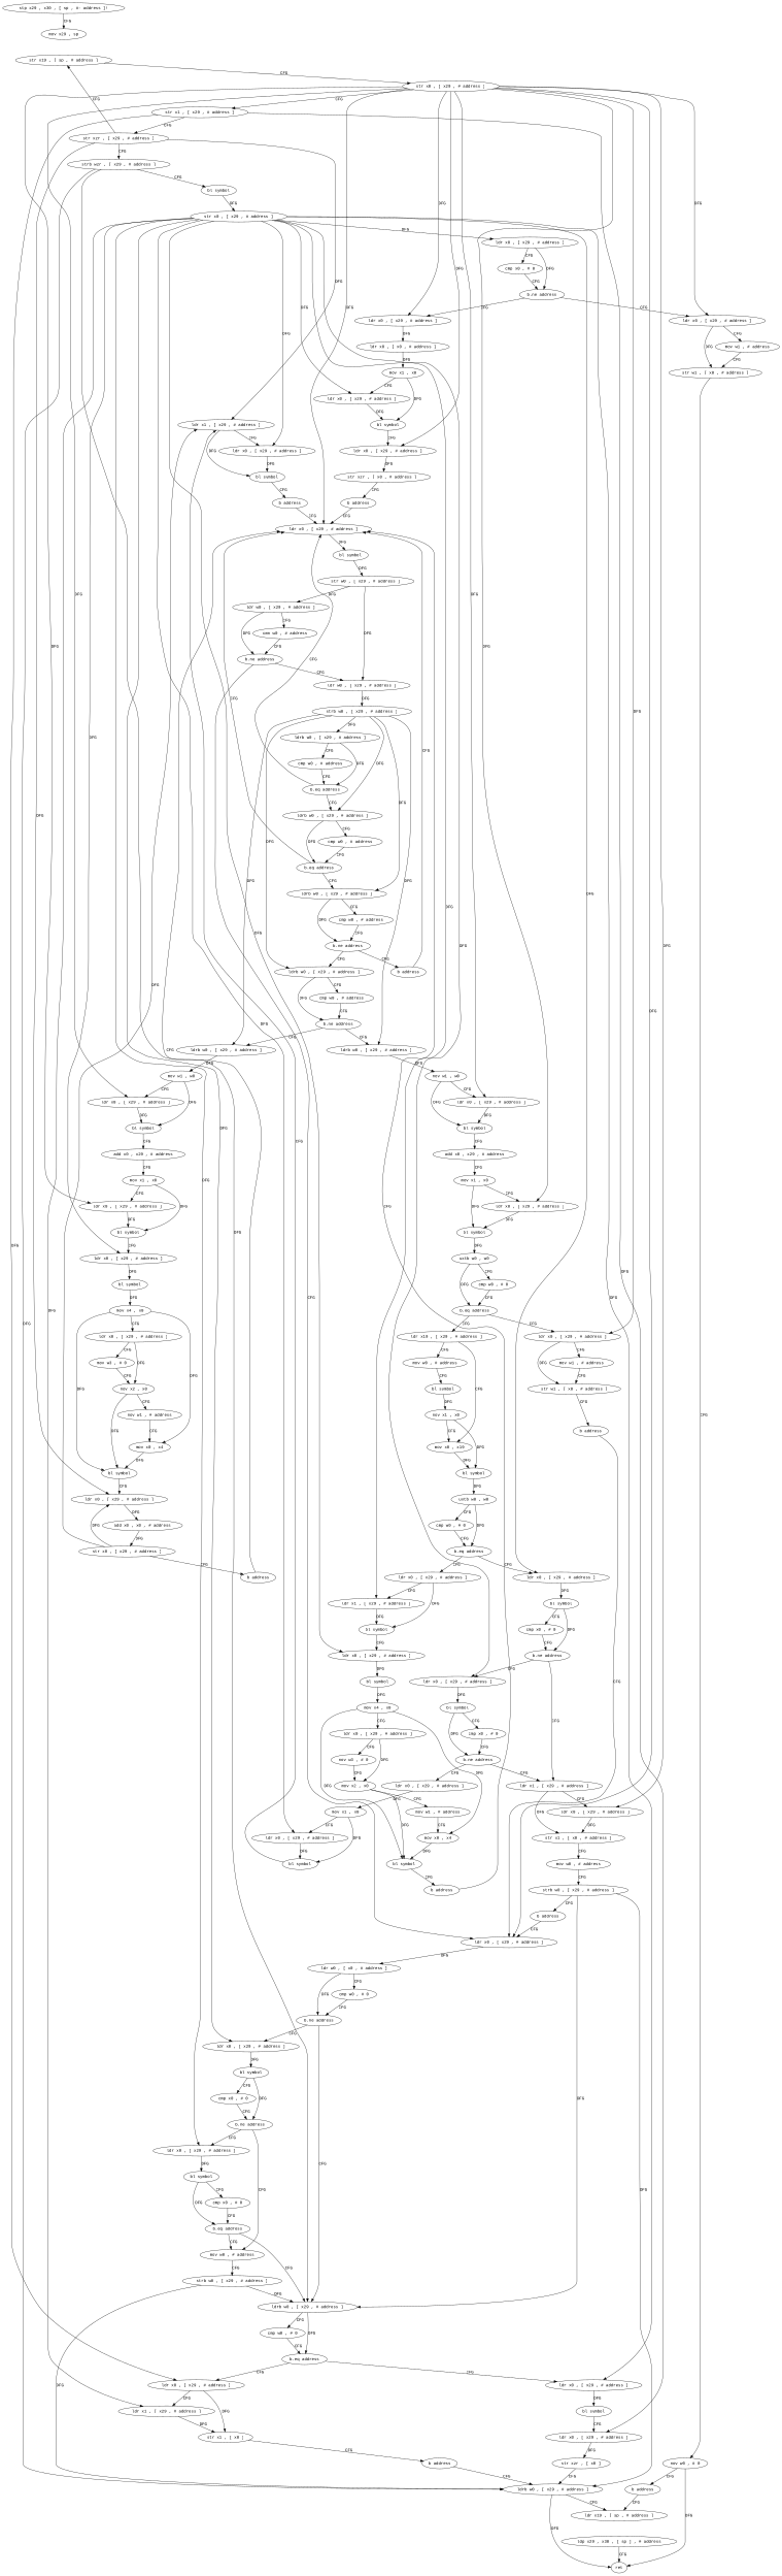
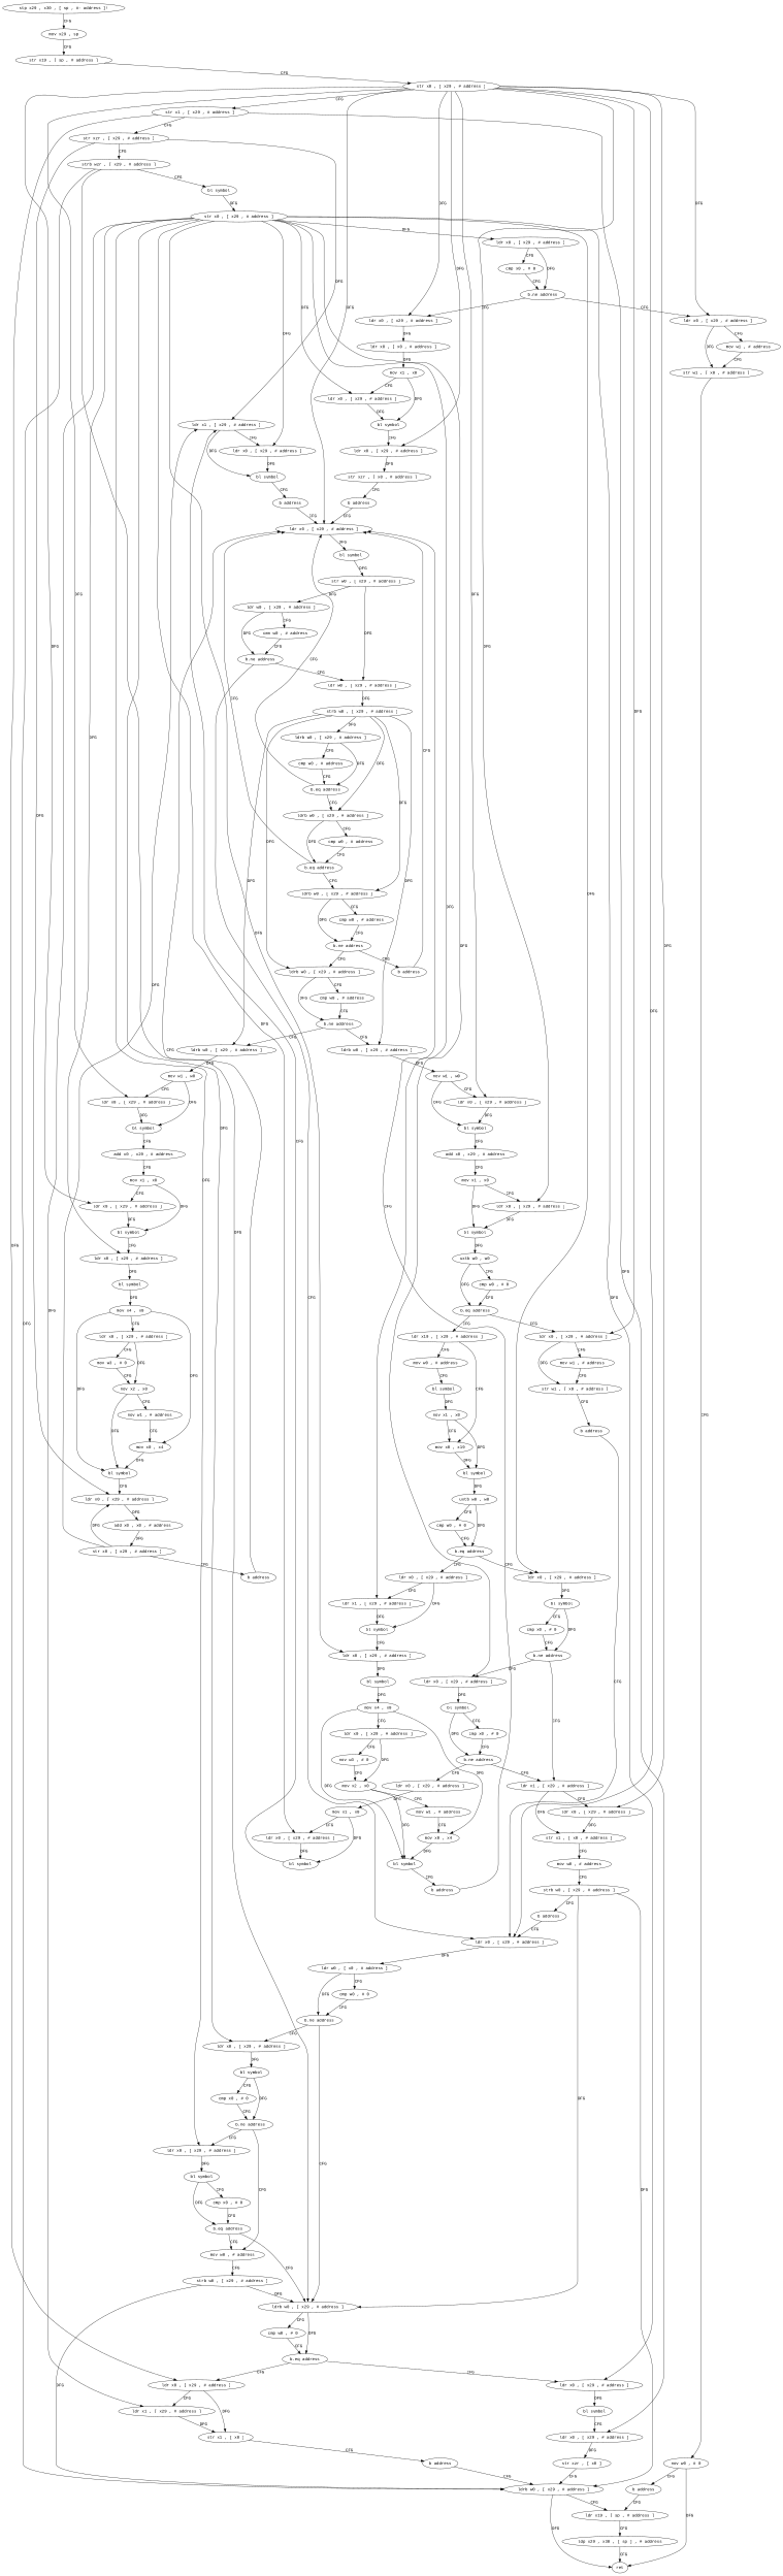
  digraph {
    fontname="Liberation Mono"
    node [fontname="Liberation Mono"]
    edge [fontname="Liberation Mono"]
    n1 [label="stp x29 , x30 , [ sp , #- address ]!"]
    n2 [label="mov x29 , sp"]
    n3 [label="str x19 , [ sp , # address ]"]
    n4 [label="str x0 , [ x29 , # address ]"]
    n5 [label="str x1 , [ x29 , # address ]"]
    n6 [label="ldr x0 , [ x29 , # address ]"]
    n7 [label="ldr x0 , [ x29 , # address ]"]
    n8 [label="ldr x0 , [ x29 , # address ]"]
    n9 [label="ldr x0 , [ x29 , # address ]"]
    n10 [label="ldr x0 , [ x29 , # address ]"]
    n11 [label="ldr x0 , [ x29 , # address ]"]
    n12 [label="ldr x0 , [ x29 , # address ]"]
    n13 [label="ldr x0 , [ x29 , # address ]"]
    n14 [label="ldr x0 , [ x29 , # address ]"]
    n15 [label="ldr x0 , [ x29 , # address ]"]
    n16 [label="ldr x0 , [ x29 , # address ]"]
    n17 [label="str xzr , [ x29 , # address ]"]
    n18 [label="ldr x0 , [ x29 , # address ]"]
    n19 [label="ldr x0 , [ x29 , # address ]"]
    n20 [label="ldr x0 , [ x0 , # address ]"]
    n21 [label="mov w1 , # address"]
    n22 [label="str w1 , [ x0 , # address ]"]
    n23 [label="str xzr , [ x0 , # address ]"]
    n24 [label="bl symbol"]
    n25 [label="ldr w0 , [ x0 , # address ]"]
    n26 [label="bl symbol"]
    n27 [label="bl symbol"]
    n28 [label="mov w1 , # address"]
    n29 [label="str w1 , [ x0 , # address ]"]
    n30 [label="bl symbol"]
    n31 [label="bl symbol"]
    n32 [label="str x1 , [ x0 , # address ]"]
    n33 [label="strb wzr , [ x29 , # address ]"]
    n34 [label="ldr x0 , [ x29 , # address ]"]
    n35 [label="ldr x1 , [ x29 , # address ]"]
    n36 [label="ldr x1 , [ x29 , # address ]"]
    n37 [label="str x1 , [ x0 ]"]
    n38 [label="str xzr , [ x0 ]"]
    n39 [label="bl symbol"]
    n40 [label="ldrb w0 , [ x29 , # address ]"]
    n41 [label="ldrb w0 , [ x29 , # address ]"]
    n42 [label="add x0 , x0 , # address"]
    n43 [label="ldr x0 , [ x29 , # address ]"]
    n44 [label="bl symbol"]
    n45 [label="str x0 , [ x29 , # address ]"]
    n46 [label="cmp w0 , # 0"]
    n47 [label="b.eq address"]
    n48 [label=ret]
    n49 [label="ldr x19 , [ sp , # address ]"]
    n50 [label="ldr x0 , [ x29 , # address ]"]
    n51 [label="ldr x0 , [ x29 , # address ]"]
    n52 [label="ldr x0 , [ x29 , # address ]"]
    n53 [label="ldr x0 , [ x29 , # address ]"]
    n54 [label="ldr x0 , [ x29 , # address ]"]
    n55 [label="ldr x0 , [ x29 , # address ]"]
    n56 [label="ldr x0 , [ x29 , # address ]"]
    n57 [label="ldr x1 , [ x29 , # address ]"]
    n58 [label="ldr x0 , [ x29 , # address ]"]
    n59 [label="ldr x0 , [ x29 , # address ]"]
    n60 [label="ldr x0 , [ x29 , # address ]"]
    n61 [label="cmp x0 , # 0"]
    n62 [label="b.ne address"]
    n63 [label="bl symbol"]
    n64 [label="bl symbol"]
    n65 [label="bl symbol"]
    n66 [label="bl symbol"]
    n67 [label="bl symbol"]
    n68 [label="bl symbol"]
    n69 [label="bl symbol"]
    n70 [label="bl symbol"]
    n71 [label="bl symbol"]
    n72 [label="bl symbol"]
    n73 [label="mov x1 , x0"]
    n74 [label="mov w0 , # 0"]
    n75 [label="b address"]
    n76 [label="str w0 , [ x29 , # address ]"]
    n77 [label="b address"]
    n78 [label="ldp x29 , x30 , [ sp ] , # address"]
    n79 [label="ldr w0 , [ x29 , # address ]"]
    n80 [label="ldr w0 , [ x29 , # address ]"]
    n81 [label="cmn w0 , # address"]
    n82 [label="b.ne address"]
    n83 [label="strb w0 , [ x29 , # address ]"]
    n84 [label="ldrb w0 , [ x29 , # address ]"]
    n85 [label="ldrb w0 , [ x29 , # address ]"]
    n86 [label="ldrb w0 , [ x29 , # address ]"]
    n87 [label="ldrb w0 , [ x29 , # address ]"]
    n88 [label="ldrb w0 , [ x29 , # address ]"]
    n89 [label="ldrb w0 , [ x29 , # address ]"]
    n90 [label="cmp w0 , # 0"]
    n91 [label="b.ne address"]
    n92 [label="cmp w0 , # address"]
    n93 [label="b.eq address"]
    n94 [label="cmp w0 , # address"]
    n95 [label="b.eq address"]
    n96 [label="cmp w0 , # address"]
    n97 [label="b.ne address"]
    n98 [label="cmp w0 , # address"]
    n99 [label="b.ne address"]
    n100 [label="mov w1 , w0"]
    n101 [label="mov w1 , w0"]
    n102 [label="cmp x0 , # 0"]
    n103 [label="b.ne address"]
    n104 [label="b address"]
    n105 [label="b address"]
    n106 [label="mov w0 , # address"]
    n107 [label="strb w0 , [ x29 , # address ]"]
    n108 [label="cmp x0 , # 0"]
    n109 [label="b.eq address"]
    n110 [label="add x0 , x29 , # address"]
    n111 [label="mov x1 , x0"]
    n112 [label="uxtb w0 , w0"]
    n113 [label="cmp w0 , # 0"]
    n114 [label="b.eq address"]
    n115 [label="ldr x19 , [ x29 , # address ]"]
    n116 [label="mov w0 , # address"]
    n117 [label="mov x0 , x19"]
    n118 [label="b address"]
    n119 [label="bl symbol"]
    n120 [label="bl symbol"]
    n121 [label="add x0 , x29 , # address"]
    n122 [label="mov x1 , x0"]
    n123 [label="mov x4 , x0"]
    n124 [label="ldr x0 , [ x29 , # address ]"]
    n125 [label="mov x0 , x4"]
    n126 [label="bl symbol"]
    n127 [label="mov w3 , # 0"]
    n128 [label="mov x2 , x0"]
    n129 [label="mov w1 , # address"]
    n130 [label="str x0 , [ x29 , # address ]"]
    n131 [label="b address"]
    n132 [label="mov x1 , x0"]
    n133 [label="uxtb w0 , w0"]
    n134 [label="cmp w0 , # 0"]
    n135 [label="b.eq address"]
    n136 [label="ldr x0 , [ x29 , # address ]"]
    n137 [label="cmp x0 , # 0"]
    n138 [label="b.ne address"]
    n139 [label="mov x4 , x0"]
    n140 [label="ldr x0 , [ x29 , # address ]"]
    n141 [label="mov x0 , x4"]
    n142 [label="bl symbol"]
    n143 [label="mov w3 , # 0"]
    n144 [label="mov x2 , x0"]
    n145 [label="b address"]
    n146 [label="mov w1 , # address"]
    n147 [label="ldr x1 , [ x29 , # address ]"]
    n148 [label="mov w0 , # address"]
    n149 [label="cmp x0 , # 0"]
    n150 [label="b.ne address"]
    n151 [label="strb w0 , [ x29 , # address ]"]
    n152 [label="b address"]
    n153 [label="ldr x0 , [ x29 , # address ]"]
    n154 [label="mov x1 , x0"]
    n155 [label="b address"]
    n1 -> n2 [label=CFG]
-   n17 -> n3 [label=CFG]
+   n2 -> n3 [label=CFG]
    n3 -> n4 [label=CFG]
    n4 -> n5 [label=CFG]
    n4 -> n6 [label=DFG]
    n4 -> n7 [label=DFG]
    n4 -> n8 [label=DFG]
    n4 -> n9 [label=DFG]
    n4 -> n10 [label=DFG]
    n4 -> n11 [label=DFG]
    n4 -> n12 [label=DFG]
    n4 -> n13 [label=DFG]
    n4 -> n14 [label=DFG]
    n4 -> n15 [label=DFG]
    n4 -> n16 [label=DFG]
    n5 -> n17 [label=CFG]
    n5 -> n18 [label=DFG]
    n5 -> n19 [label=DFG]
    n6 -> n20 [label=DFG]
    n7 -> n21 [label=CFG]
    n7 -> n22 [label=DFG]
    n8 -> n23 [label=DFG]
    n9 -> n24 [label=DFG]
    n10 -> n25 [label=DFG]
    n11 -> n26 [label=DFG]
    n12 -> n27 [label=DFG]
    n13 -> n28 [label=CFG]
    n13 -> n29 [label=DFG]
    n14 -> n30 [label=DFG]
    n15 -> n31 [label=DFG]
    n16 -> n32 [label=DFG]
    n17 -> n33 [label=CFG]
    n17 -> n34 [label=DFG]
    n17 -> n35 [label=DFG]
    n18 -> n36 [label=CFG]
    n18 -> n37 [label=DFG]
    n19 -> n38 [label=DFG]
    n20 -> n73 [label=DFG]
    n21 -> n22 [label=CFG]
    n22 -> n74 [label=CFG]
    n23 -> n75 [label=CFG]
    n24 -> n76 [label=DFG]
    n25 -> n90 [label=CFG]
    n25 -> n91 [label=DFG]
    n26 -> n110 [label=CFG]
    n27 -> n112 [label=DFG]
    n28 -> n29 [label=CFG]
    n29 -> n118 [label=CFG]
    n30 -> n121 [label=CFG]
    n31 -> n55 [label=CFG]
    n32 -> n148 [label=CFG]
    n33 -> n39 [label=CFG]
    n33 -> n40 [label=DFG]
    n33 -> n41 [label=DFG]
    n34 -> n42 [label=DFG]
    n35 -> n43 [label=CFG]
    n35 -> n44 [label=DFG]
    n36 -> n37 [label=DFG]
    n37 -> n105 [label=CFG]
    n38 -> n41 [label=CFG]
    n39 -> n45 [label=DFG]
    n40 -> n46 [label=CFG]
    n40 -> n47 [label=DFG]
    n41 -> n48 [label=DFG]
    n41 -> n49 [label=CFG]
    n42 -> n130 [label=DFG]
    n43 -> n44 [label=DFG]
    n44 -> n155 [label=CFG]
    n45 -> n36 [label=DFG]
    n45 -> n43 [label=DFG]
    n45 -> n50 [label=DFG]
    n45 -> n51 [label=DFG]
    n45 -> n52 [label=DFG]
    n45 -> n53 [label=DFG]
    n45 -> n54 [label=DFG]
    n45 -> n55 [label=DFG]
    n45 -> n56 [label=DFG]
    n45 -> n57 [label=DFG]
    n45 -> n58 [label=DFG]
    n45 -> n59 [label=DFG]
    n45 -> n60 [label=DFG]
    n46 -> n47 [label=CFG]
    n47 -> n18 [label=CFG]
    n47 -> n53 [label=CFG]
+   n49 -> n78 [label=CFG]
    n50 -> n61 [label=CFG]
    n50 -> n62 [label=DFG]
    n51 -> n63 [label=DFG]
    n52 -> n64 [label=DFG]
    n53 -> n65 [label=DFG]
    n54 -> n66 [label=DFG]
    n55 -> n67 [label=DFG]
    n56 -> n68 [label=DFG]
    n57 -> n69 [label=DFG]
    n58 -> n70 [label=DFG]
    n59 -> n71 [label=DFG]
    n60 -> n72 [label=DFG]
    n61 -> n62 [label=CFG]
    n62 -> n6 [label=CFG]
    n62 -> n7 [label=CFG]
    n63 -> n8 [label=CFG]
    n64 -> n102 [label=CFG]
    n64 -> n103 [label=DFG]
    n65 -> n19 [label=CFG]
    n66 -> n108 [label=CFG]
    n66 -> n109 [label=DFG]
    n67 -> n123 [label=DFG]
    n68 -> n137 [label=CFG]
    n68 -> n138 [label=DFG]
    n69 -> n58 [label=CFG]
    n70 -> n139 [label=DFG]
    n71 -> n149 [label=CFG]
    n71 -> n150 [label=DFG]
    n72 -> n35 [label=CFG]
    n73 -> n51 [label=CFG]
    n73 -> n63 [label=DFG]
    n74 -> n48 [label=DFG]
    n74 -> n77 [label=CFG]
    n75 -> n9 [label=CFG]
    n76 -> n79 [label=DFG]
    n76 -> n80 [label=DFG]
    n77 -> n49 [label=CFG]
    n78 -> n48 [label=CFG]
    n79 -> n81 [label=CFG]
    n79 -> n82 [label=DFG]
    n80 -> n83 [label=DFG]
    n81 -> n82 [label=CFG]
    n82 -> n10 [label=CFG]
    n82 -> n80 [label=CFG]
    n83 -> n84 [label=DFG]
    n83 -> n85 [label=DFG]
    n83 -> n86 [label=DFG]
    n83 -> n87 [label=DFG]
    n83 -> n88 [label=DFG]
    n83 -> n89 [label=DFG]
    n84 -> n92 [label=CFG]
    n84 -> n93 [label=DFG]
    n85 -> n94 [label=CFG]
    n85 -> n95 [label=DFG]
    n86 -> n96 [label=CFG]
    n86 -> n97 [label=DFG]
    n87 -> n98 [label=CFG]
    n87 -> n99 [label=DFG]
    n88 -> n100 [label=DFG]
    n89 -> n101 [label=DFG]
    n90 -> n91 [label=CFG]
    n91 -> n40 [label=CFG]
    n91 -> n52 [label=CFG]
    n92 -> n93 [label=CFG]
    n93 -> n9 [label=CFG]
    n93 -> n85 [label=CFG]
    n94 -> n95 [label=CFG]
    n95 -> n9 [label=CFG]
    n95 -> n86 [label=CFG]
    n96 -> n97 [label=CFG]
    n97 -> n87 [label=CFG]
    n97 -> n104 [label=CFG]
    n98 -> n99 [label=CFG]
    n99 -> n88 [label=CFG]
    n99 -> n89 [label=CFG]
    n100 -> n11 [label=CFG]
    n100 -> n26 [label=DFG]
    n101 -> n14 [label=CFG]
    n101 -> n30 [label=DFG]
    n102 -> n103 [label=CFG]
    n103 -> n54 [label=CFG]
    n103 -> n106 [label=CFG]
    n104 -> n9 [label=CFG]
    n105 -> n41 [label=CFG]
    n106 -> n107 [label=CFG]
    n107 -> n40 [label=DFG]
    n107 -> n41 [label=DFG]
    n108 -> n109 [label=CFG]
    n109 -> n40 [label=CFG]
    n109 -> n106 [label=CFG]
    n110 -> n111 [label=CFG]
    n111 -> n12 [label=CFG]
    n111 -> n27 [label=DFG]
    n112 -> n113 [label=CFG]
    n112 -> n114 [label=DFG]
    n113 -> n114 [label=CFG]
    n114 -> n13 [label=CFG]
    n114 -> n115 [label=CFG]
    n115 -> n116 [label=CFG]
    n115 -> n117 [label=CFG]
    n116 -> n119 [label=CFG]
    n117 -> n120 [label=DFG]
    n118 -> n10 [label=CFG]
    n119 -> n132 [label=DFG]
    n120 -> n133 [label=DFG]
    n121 -> n122 [label=CFG]
    n122 -> n15 [label=CFG]
    n122 -> n31 [label=DFG]
    n123 -> n124 [label=CFG]
    n123 -> n125 [label=DFG]
    n123 -> n126 [label=DFG]
    n124 -> n127 [label=CFG]
    n124 -> n128 [label=DFG]
    n125 -> n126 [label=DFG]
    n126 -> n34 [label=CFG]
    n127 -> n128 [label=CFG]
    n128 -> n126 [label=DFG]
    n128 -> n129 [label=CFG]
    n129 -> n125 [label=CFG]
    n130 -> n34 [label=DFG]
    n130 -> n35 [label=DFG]
    n130 -> n131 [label=CFG]
    n131 -> n9 [label=CFG]
    n132 -> n117 [label=CFG]
    n132 -> n120 [label=DFG]
    n133 -> n134 [label=CFG]
    n133 -> n135 [label=DFG]
    n134 -> n135 [label=CFG]
    n135 -> n56 [label=CFG]
    n135 -> n136 [label=CFG]
    n136 -> n57 [label=CFG]
    n136 -> n69 [label=DFG]
    n137 -> n138 [label=CFG]
    n138 -> n59 [label=CFG]
    n138 -> n147 [label=CFG]
    n139 -> n140 [label=CFG]
    n139 -> n141 [label=DFG]
    n139 -> n142 [label=DFG]
    n140 -> n143 [label=CFG]
    n140 -> n144 [label=DFG]
    n141 -> n142 [label=DFG]
    n142 -> n145 [label=CFG]
    n143 -> n144 [label=CFG]
    n144 -> n142 [label=DFG]
    n144 -> n146 [label=CFG]
    n145 -> n9 [label=CFG]
    n146 -> n141 [label=CFG]
    n147 -> n16 [label=CFG]
    n147 -> n32 [label=DFG]
    n148 -> n151 [label=CFG]
    n149 -> n150 [label=CFG]
    n150 -> n147 [label=CFG]
    n150 -> n153 [label=CFG]
    n151 -> n40 [label=DFG]
    n151 -> n41 [label=DFG]
    n151 -> n152 [label=CFG]
    n152 -> n10 [label=CFG]
    n153 -> n154 [label=DFG]
    n154 -> n60 [label=CFG]
    n154 -> n72 [label=DFG]
    n155 -> n9 [label=CFG]
  }
